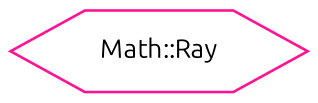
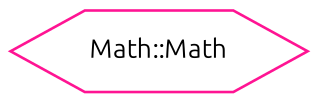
  digraph {
    rankdir=TB
    fontname=Ubuntu
-   n1 [color=deeppink fillcolor=white fontname=Ubuntu fontsize=10 height=0.2 label="Math::Ray" shape=hexagon style=filled width=0.4]
+   n1 [color=deeppink fillcolor=white fontname=Ubuntu fontsize=10 height=0.2 label="Math::Math" shape=hexagon style=filled width=0.4]
  }
